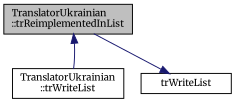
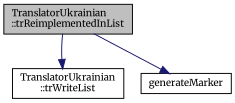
  digraph {
    fontname=Merriweather
    rankdir=TB
    node [color=black fillcolor=white fontname=Merriweather fontsize=10 shape=record style=filled]
    edge [color=midnightblue fontname=Merriweather fontsize=10 labelfontname=Helvetica labelfontsize=10 style=solid]
    n1 [fillcolor=grey75 fontcolor=black height=0.2 label="TranslatorUkrainian\l::trReimplementedInList" width=0.4]
    n2 [height=0.2 label="TranslatorUkrainian\l::trWriteList" width=0.4]
-   n3 [height=0.2 label=trWriteList width=0.4]
-   n2 -> n1
+   n3 [height=0.2 label=generateMarker width=0.4]
+   n1 -> n2
    n1 -> n3
  }
